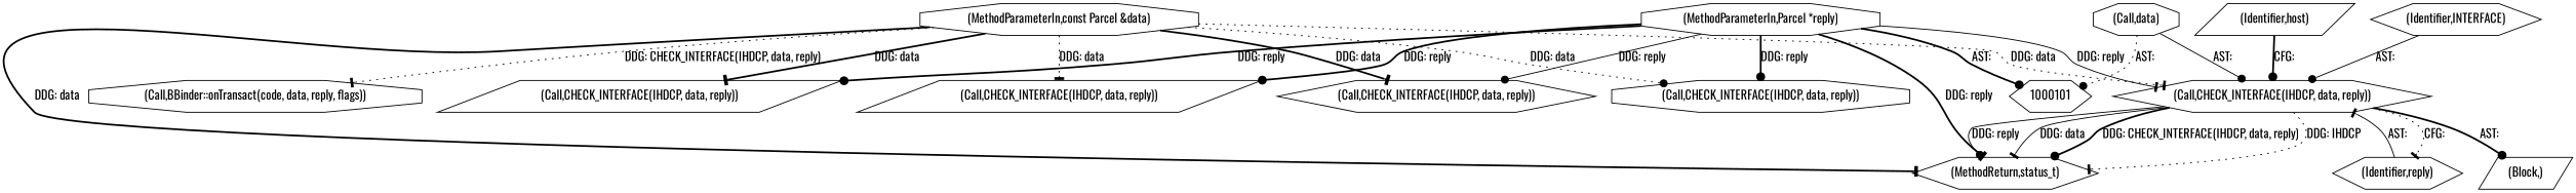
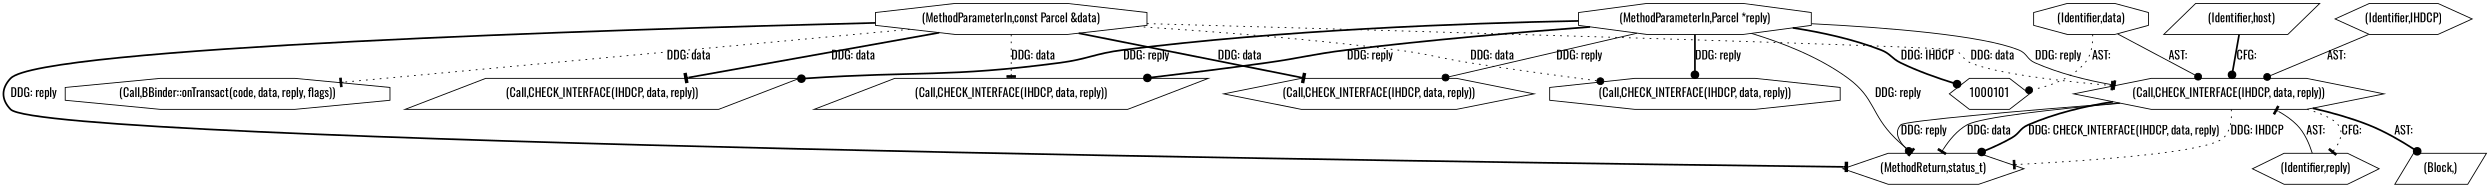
  digraph {
    fontname=Oswald
    node [fontname=Oswald shape=hexagon]
    edge [arrowhead=dot fontname=Oswald style=bold]
    n1 [label="(Call,CHECK_INTERFACE(IHDCP, data, reply))"]
    n2 [label="(MethodReturn,status_t)"]
    n3 [label="(Identifier,reply)"]
    n4 [label="(Block,)" shape=parallelogram]
    n5 [label="(MethodParameterIn,const Parcel &data)" shape=octagon]
    n6 [label="(Call,CHECK_INTERFACE(IHDCP, data, reply))" shape=octagon]
    n7 [label="(Call,CHECK_INTERFACE(IHDCP, data, reply))" shape=parallelogram]
    n8 [label="(Call,BBinder::onTransact(code, data, reply, flags))" shape=octagon]
    n9 [label="(Call,CHECK_INTERFACE(IHDCP, data, reply))"]
    n10 [label="(Call,CHECK_INTERFACE(IHDCP, data, reply))" shape=parallelogram]
    1000101
    n12 [label="(MethodParameterIn,Parcel *reply)" shape=octagon]
-   n13 [label="(Call,data)" shape=octagon]
+   n13 [label="(Identifier,data)" shape=octagon]
    n14 [label="(Identifier,host)" shape=parallelogram]
-   n15 [label="(Identifier,INTERFACE)"]
+   n15 [label="(Identifier,IHDCP)"]
    n1 -> n2 [arrowhead=tee label="DDG: IHDCP" style=dotted]
    n1 -> n2 [label="DDG: reply" style=solid]
    n1 -> n2 [arrowhead=tee label="DDG: data" style=solid]
    n1 -> n2 [label="DDG: CHECK_INTERFACE(IHDCP, data, reply)"]
    n1 -> n3 [arrowhead=tee label="CFG: " style=dotted]
    n1 -> n4 [label="AST: "]
    n3 -> n1 [arrowhead=tee label="AST: " style=solid]
    n5 -> n1 [arrowhead=tee label="DDG: data" style=dotted]
-   n5 -> n2 [arrowhead=tee label="DDG: data"]
+   n5 -> n2 [arrowhead=tee label="DDG: reply"]
    n5 -> n6 [label="DDG: data" style=dotted]
    n5 -> n7 [arrowhead=tee label="DDG: data"]
-   n5 -> n8 [arrowhead=tee label="DDG: CHECK_INTERFACE(IHDCP, data, reply)" style=dotted]
+   n5 -> n8 [arrowhead=tee label="DDG: data" style=dotted]
    n5 -> n9 [arrowhead=tee label="DDG: data"]
    n5 -> n10 [arrowhead=tee label="DDG: data" style=dotted]
    n12 -> n1 [arrowhead=tee label="DDG: reply" style=solid]
-   n12 -> n2 [arrowhead=tee label="DDG: reply"]
+   n12 -> n2 [arrowhead=tee label="DDG: reply" style=solid]
    n12 -> n6 [label="DDG: reply"]
    n12 -> n7 [label="DDG: reply"]
    n12 -> n9 [label="DDG: reply" style=solid]
    n12 -> n10 [label="DDG: reply"]
-   n12 -> 1000101 [label="AST: "]
+   n12 -> 1000101 [label="DDG: IHDCP"]
    n13 -> n1 [label="AST: " style=solid]
    n13 -> 1000101 [label="AST: " style=dotted]
    n14 -> n1 [label="CFG: "]
    n15 -> n1 [label="AST: " style=solid]
  }
